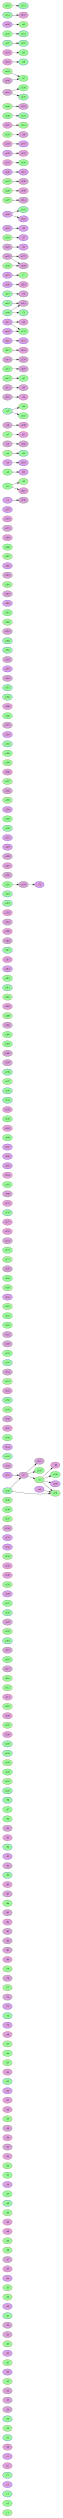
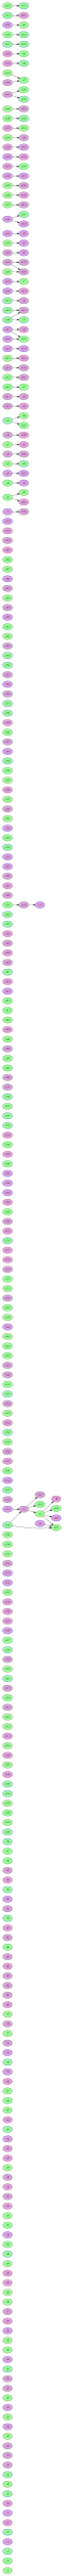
  strict digraph {
    fontname="EB Garamond"
    rankdir=LR
    node [color=brown fillcolor=plum fontname="EB Garamond" style=filled]
    edge [fontname="EB Garamond" weight=1]
    c1 [fillcolor=palegreen]
    c2 [color=darkgreen fillcolor=palegreen]
    c3 [color=blue fillcolor=palegreen]
    c4 [color=blue]
    c5 [color=blue fillcolor=palegreen]
    c6
    c9 [color=blue]
    c10
    c11 [color=blue fillcolor=palegreen]
    c12 [fillcolor=palegreen]
    c13 [color=blue fillcolor=palegreen]
    c14 [color=darkgreen]
    c15 [color=darkgreen]
    c16 [color=darkgreen]
    c19 [fillcolor=palegreen]
    c20 [color=blue]
    c21 [fillcolor=palegreen]
    c22 [color=blue]
    c23 [fillcolor=palegreen]
    c24 [color=darkgreen]
    c26 [color=darkgreen]
    c27 [color=blue fillcolor=palegreen]
    c30 [color=blue]
    c32 [fillcolor=palegreen]
    c33 [fillcolor=palegreen]
    c34 [color=blue]
    c35
    c37 [color=darkgreen]
    c38 [fillcolor=palegreen]
    c39 [fillcolor=palegreen]
    c40
    c43
    c44 [fillcolor=palegreen]
    c48 [color=blue fillcolor=palegreen]
    c49 [color=darkgreen fillcolor=palegreen]
    c50 [color=blue]
    c51 [color=darkgreen fillcolor=palegreen]
    c53 [fillcolor=palegreen]
    c54
    c55 [color=darkgreen]
    c56
    c58 [color=darkgreen]
    c59 [fillcolor=palegreen]
    c60
    c61
    c62 [color=blue]
    c63 [color=blue fillcolor=palegreen]
    c64
    c65 [fillcolor=palegreen]
    c66 [color=darkgreen fillcolor=palegreen]
    c67 [fillcolor=palegreen]
    c68
    c70 [color=blue]
    c72 [color=blue fillcolor=palegreen]
    c73 [color=blue]
    c74 [color=darkgreen]
    c77 [fillcolor=palegreen]
    c78 [color=darkgreen]
    c79 [fillcolor=palegreen]
    c80
    c81 [color=darkgreen]
    c82 [color=darkgreen]
    c83 [color=darkgreen]
    c84
    c85 [color=darkgreen]
    c86 [color=darkgreen fillcolor=palegreen]
    c87 [color=darkgreen]
    c89
    c90 [color=blue fillcolor=palegreen]
    c91 [color=darkgreen]
    c92 [color=blue]
    c93 [color=blue fillcolor=palegreen]
    c94
    c95 [color=darkgreen]
    c96 [color=darkgreen fillcolor=palegreen]
    c97 [color=darkgreen fillcolor=palegreen]
    c98 [color=blue fillcolor=palegreen]
    c100 [color=blue fillcolor=palegreen]
    c101 [fillcolor=palegreen]
    c102 [color=darkgreen fillcolor=palegreen]
    c103 [fillcolor=palegreen]
    c104 [color=blue fillcolor=palegreen]
    c105 [color=blue fillcolor=palegreen]
    c106
    c107 [fillcolor=palegreen]
    c109
    c110 [fillcolor=palegreen]
    c111
    c112 [fillcolor=palegreen]
    c116 [fillcolor=palegreen]
    c117 [color=darkgreen]
    c118 [color=darkgreen fillcolor=palegreen]
    c119 [color=darkgreen]
    n94 [color=blue fillcolor=palegreen label=c921]
    c122 [fillcolor=palegreen]
    c123 [color=darkgreen]
    c126 [color=blue fillcolor=palegreen]
    c127 [color=darkgreen fillcolor=palegreen]
    c128 [color=blue]
-   c129 [fillcolor=palegreen]
+   c129
    c130
    c132
    c133 [fillcolor=palegreen]
    c134 [color=blue]
    c135 [color=blue]
    c136 [color=darkgreen]
    c137 [fillcolor=palegreen]
    c138 [color=darkgreen fillcolor=palegreen]
    c140 [fillcolor=palegreen]
    c141 [color=blue]
    v2 [color=darkgreen]
    c167 [color=darkgreen]
    c202 [color=darkgreen fillcolor=palegreen]
    v3 [fillcolor=palegreen]
    c142 [color=darkgreen]
    c143 [color=blue fillcolor=palegreen]
    c144 [color=blue]
    c146 [color=darkgreen fillcolor=palegreen]
    c147
    c148 [color=darkgreen]
    c149 [fillcolor=palegreen]
    c150 [color=blue fillcolor=palegreen]
    c152
    c153 [fillcolor=palegreen]
    c154 [color=darkgreen]
    c155 [color=blue fillcolor=palegreen]
    c159 [color=darkgreen fillcolor=palegreen]
    c160 [color=darkgreen]
    c162 [color=darkgreen]
    c163 [color=darkgreen fillcolor=palegreen]
    c164 [color=darkgreen fillcolor=palegreen]
    c165 [fillcolor=palegreen]
    c166 [color=blue]
    c168 [fillcolor=palegreen]
    c169 [color=darkgreen fillcolor=palegreen]
    c170 [color=darkgreen]
    c171 [fillcolor=palegreen]
    c173 [color=darkgreen fillcolor=palegreen]
    c174 [color=darkgreen]
    c176
    c177
    c178 [color=blue fillcolor=palegreen]
    c179
    c180 [color=darkgreen]
    c183 [color=darkgreen fillcolor=palegreen]
    c184
    c185 [color=blue]
    c186 [color=blue]
    c187 [color=blue]
    c188 [color=darkgreen fillcolor=palegreen]
    c189
    c192 [color=darkgreen fillcolor=palegreen]
    c193
    c194 [color=blue fillcolor=palegreen]
    c195 [color=blue fillcolor=palegreen]
    c197 [fillcolor=palegreen]
    c198 [color=blue fillcolor=palegreen]
    c199 [color=darkgreen]
    c200 [color=darkgreen]
    c204 [color=darkgreen fillcolor=palegreen]
    c205 [color=darkgreen fillcolor=palegreen]
    c206 [color=darkgreen]
    c208 [fillcolor=palegreen]
    c209
    c210 [fillcolor=palegreen]
-   c211 [color=blue fillcolor=palegreen]
+   c211 [color=darkgreen fillcolor=palegreen]
    c212 [color=darkgreen fillcolor=palegreen]
    c213 [color=blue]
    c215
    c217 [color=blue fillcolor=palegreen]
    c218 [color=darkgreen]
    c220
    c221 [color=darkgreen]
    c222
    c223 [color=blue fillcolor=palegreen]
    c224 [color=blue fillcolor=palegreen]
    c225 [color=darkgreen fillcolor=palegreen]
    co39 [color=darkgreen]
    c71 [color=blue]
    c226 [color=darkgreen]
    c227
    c228 [color=darkgreen]
    c229 [color=blue]
    c231 [color=blue]
    c232 [color=blue fillcolor=palegreen]
    c233 [color=darkgreen fillcolor=palegreen]
    c234 [color=blue]
    c235 [fillcolor=palegreen]
    c236 [color=darkgreen]
    c237 [fillcolor=palegreen]
    c238
    c239 [fillcolor=palegreen]
    c240 [color=darkgreen fillcolor=palegreen]
    c242 [color=blue fillcolor=palegreen]
    c244 [color=blue]
    n196 [color=darkgreen label=c275]
    n197 [color=darkgreen fillcolor=palegreen label=c446]
    c248
    c250 [color=blue fillcolor=palegreen]
    c251 [color=blue fillcolor=palegreen]
    c252 [color=darkgreen]
    c253 [color=blue]
    c255 [color=darkgreen]
    c256 [color=blue fillcolor=palegreen]
    c258 [color=blue fillcolor=palegreen]
    c259 [color=darkgreen]
    c260 [fillcolor=palegreen]
    c261 [color=darkgreen fillcolor=palegreen]
    c262 [color=blue]
    c263 [color=darkgreen]
    c264 [fillcolor=palegreen]
    c265 [color=darkgreen]
    c266 [color=blue]
    c267 [fillcolor=palegreen]
    c268 [color=darkgreen fillcolor=palegreen]
    c269
    c271 [color=darkgreen]
    c272
    c273 [color=blue]
    v1 [color=blue]
    c196 [color=darkgreen]
    c88
    c158 [color=darkgreen fillcolor=palegreen]
    c191 [fillcolor=palegreen]
    c203 [color=blue]
    co1 [color=darkgreen fillcolor=palegreen]
    c52 [fillcolor=palegreen]
    c216
    co2 [color=darkgreen fillcolor=palegreen]
    c25 [color=blue]
    co3 [color=blue]
    co4 [color=blue]
    c254 [color=blue]
    co5 [fillcolor=palegreen]
    c99 [color=blue fillcolor=palegreen]
    co6 [color=darkgreen]
    c182 [color=darkgreen]
    co7 [fillcolor=palegreen]
    c8
    co8 [color=darkgreen]
    c108
    co9 [color=blue fillcolor=palegreen]
    c46 [fillcolor=palegreen]
    c247 [color=darkgreen fillcolor=palegreen]
    co10 [color=darkgreen]
    c36
    co11 [color=darkgreen]
    c69 [color=darkgreen]
    co12 [color=darkgreen fillcolor=palegreen]
    c47 [color=darkgreen fillcolor=palegreen]
    co13 [color=darkgreen fillcolor=palegreen]
    c207 [color=darkgreen]
    co14 [color=darkgreen]
    c139 [color=darkgreen]
    co15 [fillcolor=palegreen]
    c241
    co16 [color=blue]
    c175 [color=blue]
    co17 [color=blue]
    c42
    c131 [color=darkgreen fillcolor=palegreen]
    co18 [color=blue fillcolor=palegreen]
    c115 [color=darkgreen]
    co19 [color=blue fillcolor=palegreen]
    c76 [color=darkgreen]
    co20 [color=blue]
    c219
    co21 [color=blue]
    c7 [fillcolor=palegreen]
    co22 [color=darkgreen]
    c172 [color=darkgreen]
    c249 [color=darkgreen]
    co23 [color=darkgreen]
    c31 [color=blue]
    co24 [fillcolor=palegreen]
    c57 [color=blue]
    co25 [color=blue]
    c29 [color=blue]
    co26 [color=blue]
    c145 [color=blue fillcolor=palegreen]
    c243 [color=blue]
    co27 [fillcolor=palegreen]
    c214 [color=darkgreen]
    co28 [fillcolor=palegreen]
    c190
    co29 [fillcolor=palegreen]
    c230 [color=darkgreen]
    co30 [color=blue]
    c113 [color=blue]
    c156 [color=darkgreen fillcolor=palegreen]
    co31
    co32 [color=blue]
    c125
    c157 [color=blue]
    co33
    co34 [fillcolor=palegreen]
    c18 [color=darkgreen]
    co35 [fillcolor=palegreen]
    co36 [color=blue fillcolor=palegreen]
    c114 [fillcolor=palegreen]
    co37
    co38 [color=darkgreen fillcolor=palegreen]
    c124 [color=blue fillcolor=palegreen]
    co40 [fillcolor=palegreen]
    c181 [color=darkgreen]
    co41 [color=darkgreen]
    c120 [color=darkgreen fillcolor=palegreen]
    c270 [color=blue fillcolor=palegreen]
    co42 [color=blue]
    co43 [fillcolor=palegreen]
    c17 [color=darkgreen fillcolor=palegreen]
    c28 [color=blue fillcolor=palegreen]
    co44
    c45 [color=darkgreen fillcolor=palegreen]
    co45
    co46 [color=darkgreen]
    co47 [color=blue fillcolor=palegreen]
    c201 [color=blue fillcolor=palegreen]
    co48 [color=blue fillcolor=palegreen]
    c75 [color=blue fillcolor=palegreen]
    co49 [color=darkgreen fillcolor=palegreen]
    c161 [color=blue fillcolor=palegreen]
    co50 [color=blue]
    c41 [fillcolor=palegreen]
    co51 [color=blue fillcolor=palegreen]
    c257
    co52 [fillcolor=palegreen]
    c151 [color=blue fillcolor=palegreen]
    c141 -> v2
    v2 -> c167
    v2 -> c202
    v2 -> v3
    v3 -> c88
    v3 -> c158
    v3 -> c191
    v3 -> c203
    c225 -> co39
    co39 -> c71
    v1 -> c196
    co1 -> c52
    co1 -> c216
    co2 -> c25
    co3 -> c191
    co4 -> c254
    co5 -> c99
    co6 -> c182
    co7 -> c8
    co8 -> c108
    co9 -> c46
    co9 -> c247
    co10 -> c36
    co11 -> c69
    co12 -> c47
    co13 -> c207
    co14 -> c139
    co15 -> c241
    co16 -> c175
    co17 -> c42
    co17 -> c131
    co18 -> c115
    co19 -> c76
    co20 -> c219
    co21 -> c7
    co22 -> c172
    co22 -> c249
    co23 -> c31
    co24 -> c57
    co25 -> c29
    co26 -> c145
    co26 -> c243
    co27 -> c214
    co28 -> c190
    co29 -> c230
    co30 -> c113
    co31 -> c156
    co32 -> c125
    co33 -> c157
    co34 -> c18
    co35 -> c249
    co36 -> v2
    co36 -> c191
    co37 -> c114
    co38 -> c124
    co40 -> c181
    co41 -> c120
    co41 -> c270
    co42 -> c131
    co43 -> c17
    co44 -> c28
    co45 -> c45
    co46 -> c17
    co47 -> c201
    co48 -> c115
    co48 -> c75
    co49 -> c161
    co50 -> c41
    co51 -> c257
    co52 -> c151
  }
